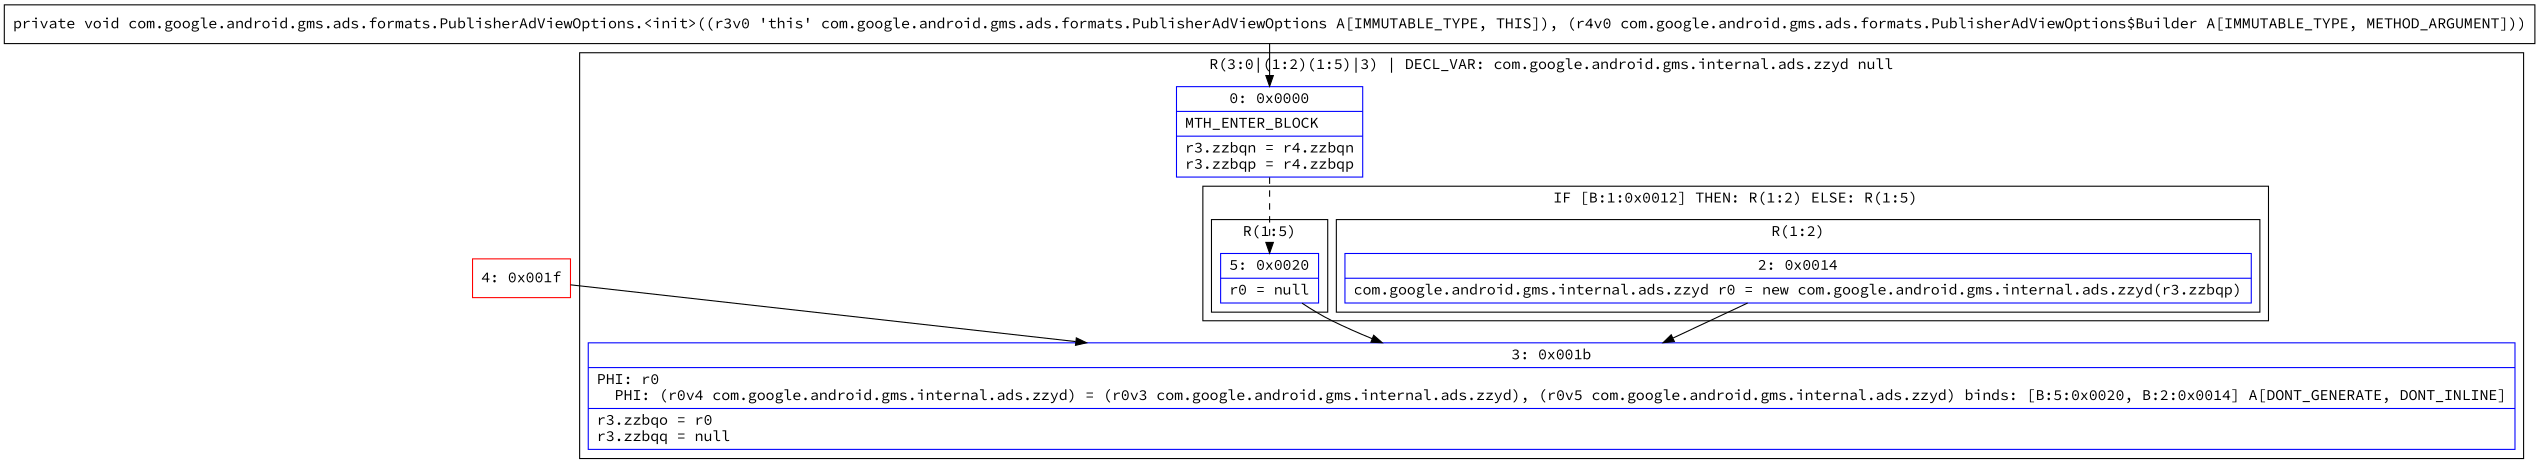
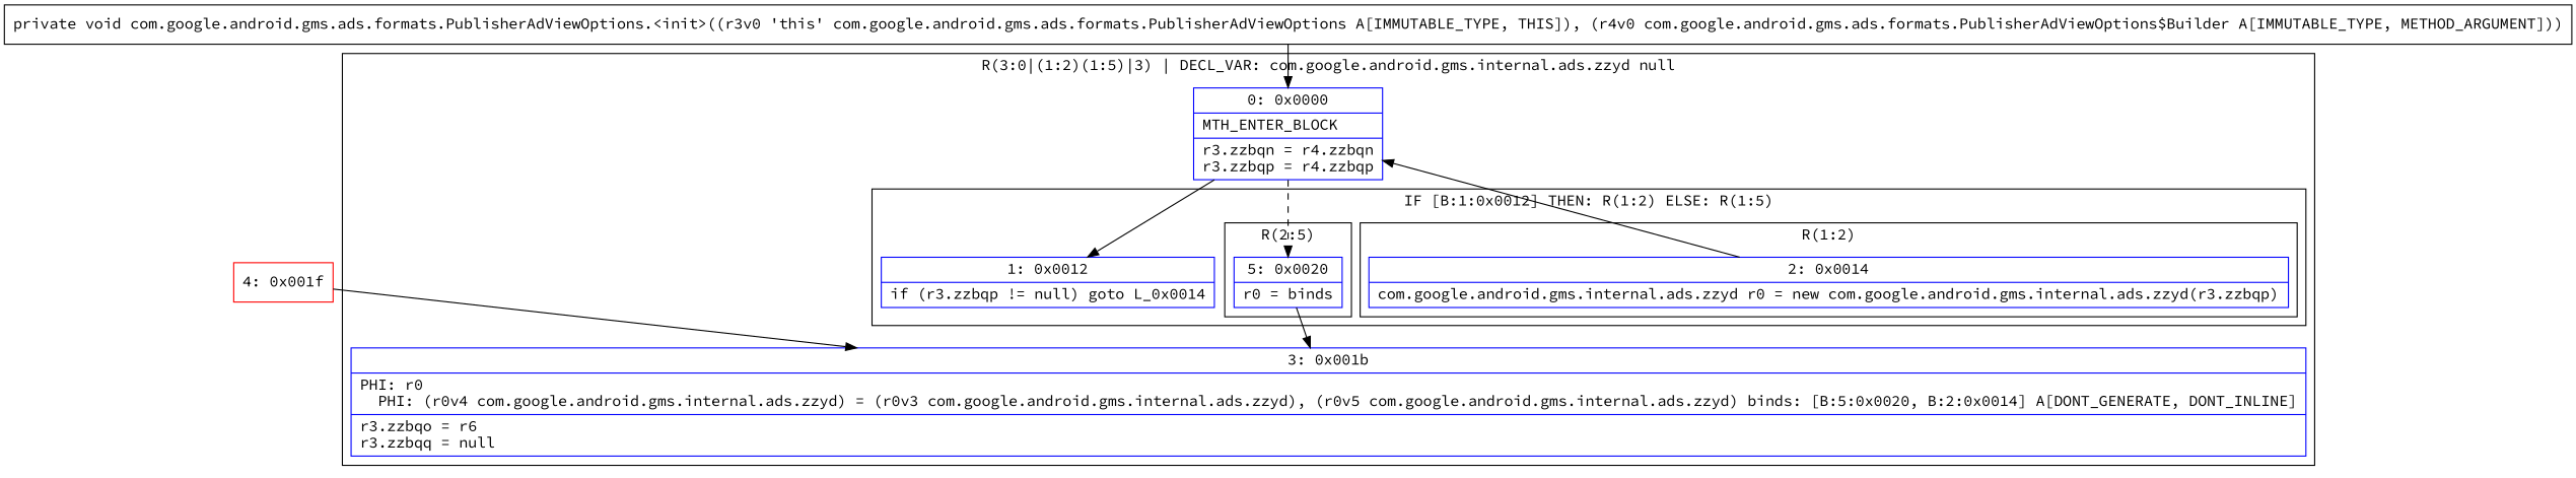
  digraph {
    fontname="Source Code Pro"
    node [color=blue fontname="Source Code Pro" shape=record]
    edge [fontname="Source Code Pro"]
    n1 [label="{2\:\ 0x0014|com.google.android.gms.internal.ads.zzyd r0 = new com.google.android.gms.internal.ads.zzyd(r3.zzbqp)\l}"]
-   n2 [label="{5\:\ 0x0020|r0 = null\l}"]
+   n2 [label="{5\:\ 0x0020|r0 = binds\l}"]
+   n3 [label="{1\:\ 0x0012|if (r3.zzbqp != null) goto L_0x0014\l}"]
    n4 [label="{0\:\ 0x0000|MTH_ENTER_BLOCK\l|r3.zzbqn = r4.zzbqn\lr3.zzbqp = r4.zzbqp\l}"]
-   n5 [label="{3\:\ 0x001b|PHI: r0 \l  PHI: (r0v4 com.google.android.gms.internal.ads.zzyd) = (r0v3 com.google.android.gms.internal.ads.zzyd), (r0v5 com.google.android.gms.internal.ads.zzyd) binds: [B:5:0x0020, B:2:0x0014] A[DONT_GENERATE, DONT_INLINE]\l|r3.zzbqo = r0\lr3.zzbqq = null\l}"]
+   n5 [label="{3\:\ 0x001b|PHI: r0 \l  PHI: (r0v4 com.google.android.gms.internal.ads.zzyd) = (r0v3 com.google.android.gms.internal.ads.zzyd), (r0v5 com.google.android.gms.internal.ads.zzyd) binds: [B:5:0x0020, B:2:0x0014] A[DONT_GENERATE, DONT_INLINE]\l|r3.zzbqo = r6\lr3.zzbqq = null\l}"]
    n6 [color=red label="{4\:\ 0x001f}"]
    n7 [label="{private void com.google.android.gms.ads.formats.PublisherAdViewOptions.\<init\>((r3v0 'this' com.google.android.gms.ads.formats.PublisherAdViewOptions A[IMMUTABLE_TYPE, THIS]), (r4v0 com.google.android.gms.ads.formats.PublisherAdViewOptions$Builder A[IMMUTABLE_TYPE, METHOD_ARGUMENT])) }" color=""]
    subgraph cluster_1 {
      label="R(3:0|(1:2)(1:5)|3) | DECL_VAR: com.google.android.gms.internal.ads.zzyd null\l"
      n4
      n5
      subgraph cluster_2 {
        label="IF [B:1:0x0012] THEN: R(1:2) ELSE: R(1:5)"
+       n3
        subgraph cluster_3 {
          label="R(1:2)"
          n1
        }
        subgraph cluster_4 {
-         label="R(1:5)"
+         label="R(2:5)"
          n2
        }
      }
    }
-   n1 -> n5
+   n1 -> n4
    n2 -> n5
    n4 -> n2 [style=dashed]
+   n4 -> n3
    n6 -> n5
    n7 -> n4
  }
